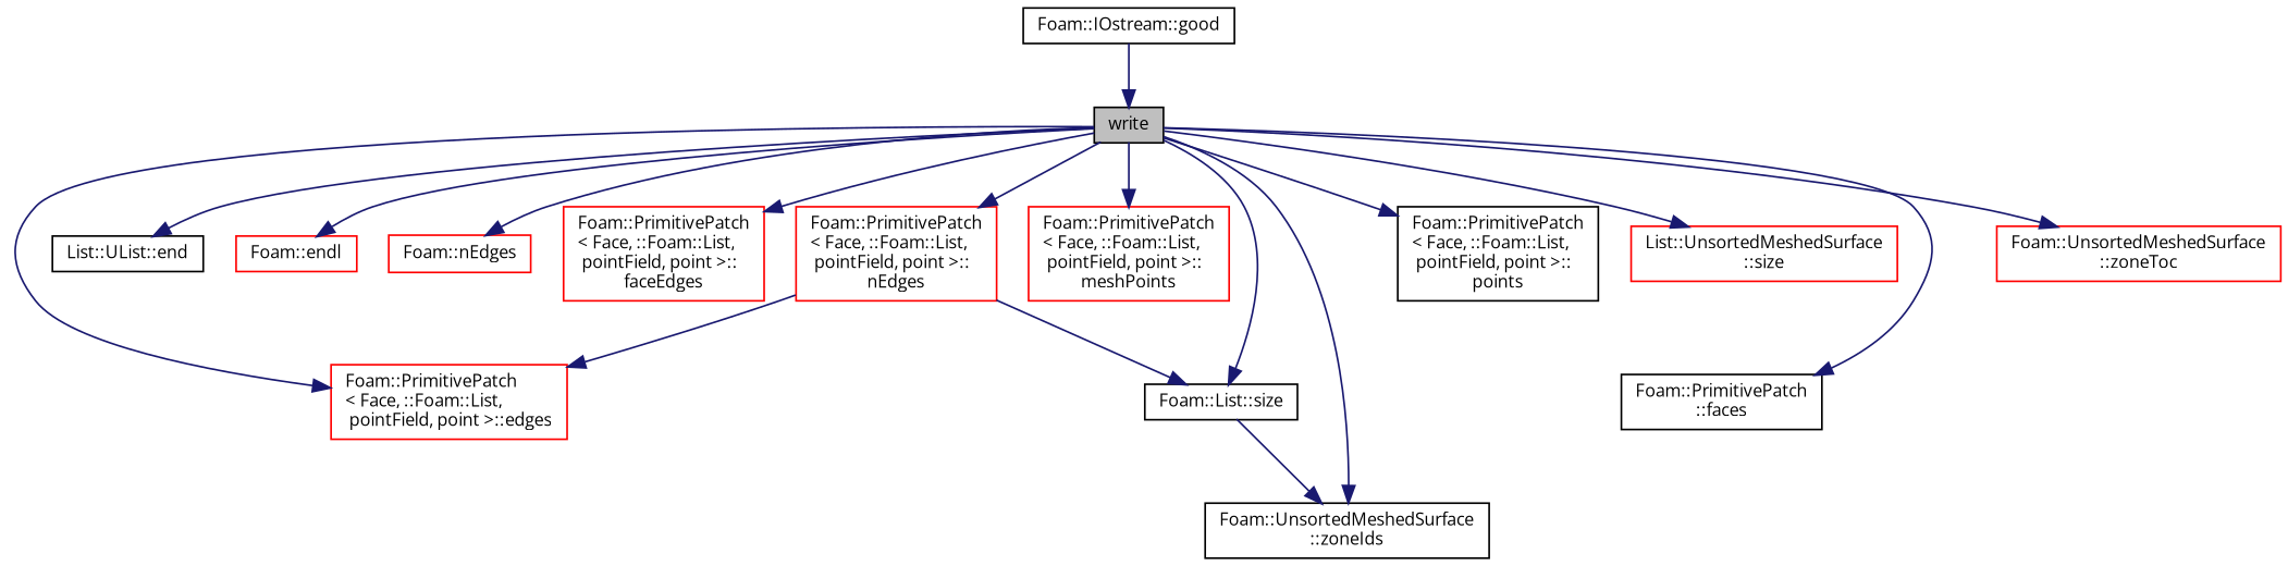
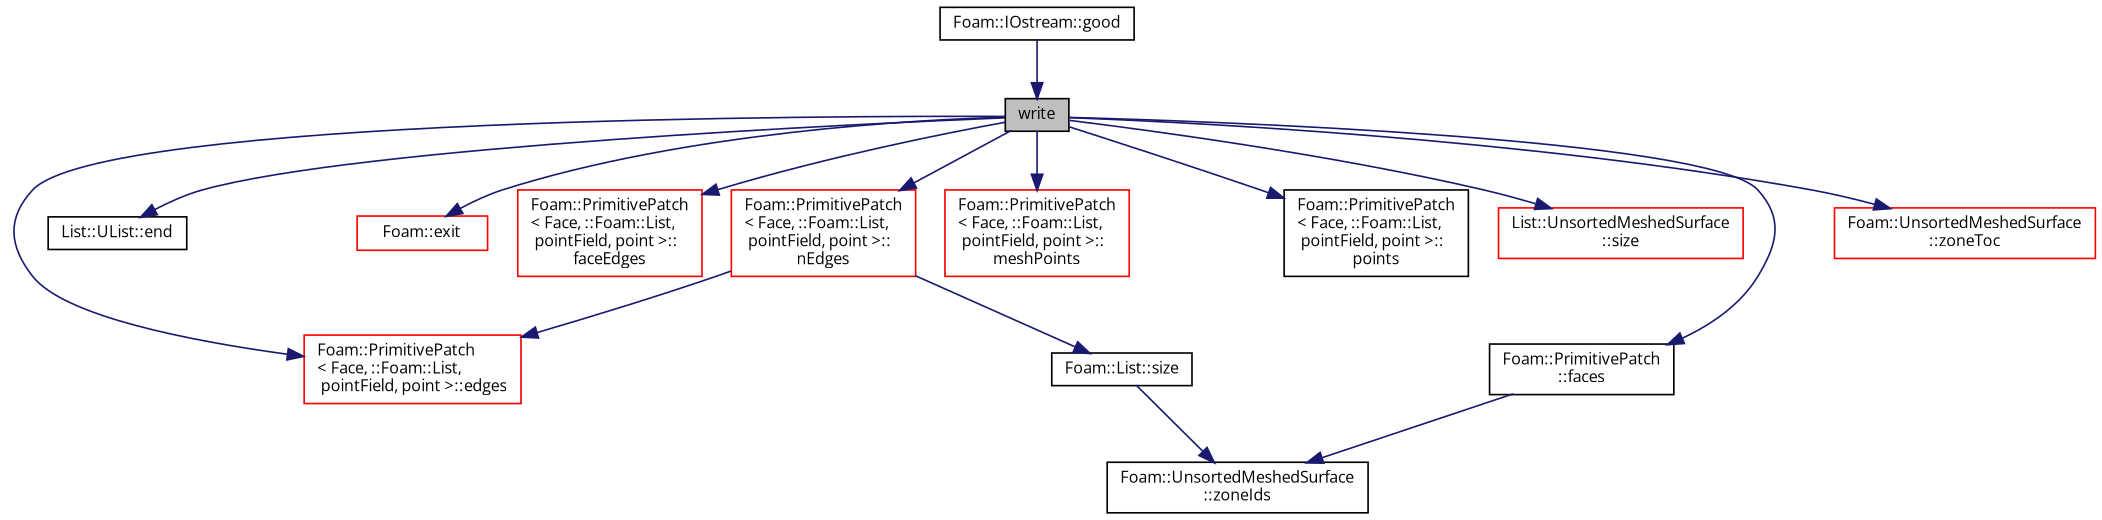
  digraph {
    fontname="Open Sans"
    rankdir=TB
    node [color=red fontname="Open Sans" fontsize=10 shape=record]
    edge [color=midnightblue fontname="Open Sans" fontsize=10 labelfontname=Helvetica labelfontsize=10 style=solid]
    n1 [color=black fillcolor=grey75 fontcolor=black height=0.2 label=write style=filled width=0.4]
    n2 [height=0.2 label="Foam::PrimitivePatch\l\< Face, ::Foam::List,\l pointField, point \>::edges" width=0.4]
    n3 [color=black height=0.2 label="List::UList::end" width=0.4]
-   n4 [height=0.2 label="Foam::endl" width=0.4]
-   n5 [height=0.2 label="Foam::nEdges" width=0.4]
+   n5 [height=0.2 label="Foam::exit" width=0.4]
    n6 [height=0.2 label="Foam::PrimitivePatch\l\< Face, ::Foam::List,\l pointField, point \>::\lfaceEdges" width=0.4]
    n7 [color=black height=0.2 label="Foam::PrimitivePatch\l::faces" width=0.4]
    n8 [height=0.2 label="Foam::PrimitivePatch\l\< Face, ::Foam::List,\l pointField, point \>::\lmeshPoints" width=0.4]
    n9 [height=0.2 label="Foam::PrimitivePatch\l\< Face, ::Foam::List,\l pointField, point \>::\lnEdges" width=0.4]
    n10 [color=black height=0.2 label="Foam::List::size" width=0.4]
    n11 [color=black height=0.2 label="Foam::PrimitivePatch\l\< Face, ::Foam::List,\l pointField, point \>::\lpoints" width=0.4]
    n12 [height=0.2 label="List::UnsortedMeshedSurface\l::size" width=0.4]
    n13 [color=black height=0.2 label="Foam::UnsortedMeshedSurface\l::zoneIds" width=0.4]
    n14 [height=0.2 label="Foam::UnsortedMeshedSurface\l::zoneToc" width=0.4]
    n15 [color=black height=0.2 label="Foam::IOstream::good" width=0.4]
    n1 -> n2
    n1 -> n3
-   n1 -> n4
    n1 -> n5
    n1 -> n6
    n1 -> n7
    n1 -> n8
    n1 -> n9
-   n1 -> n10
    n1 -> n11
    n1 -> n12
-   n1 -> n13
+   n7 -> n13
    n1 -> n14
    n9 -> n2
    n9 -> n10
    n10 -> n13
    n15 -> n1
  }
